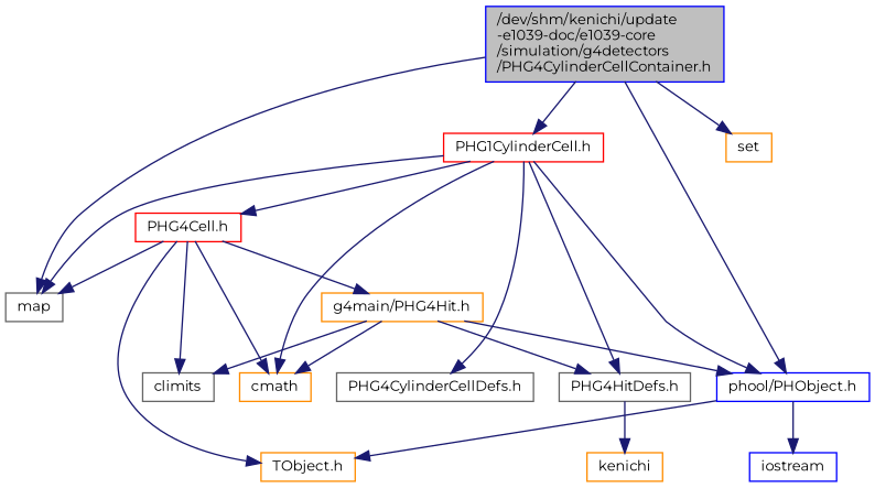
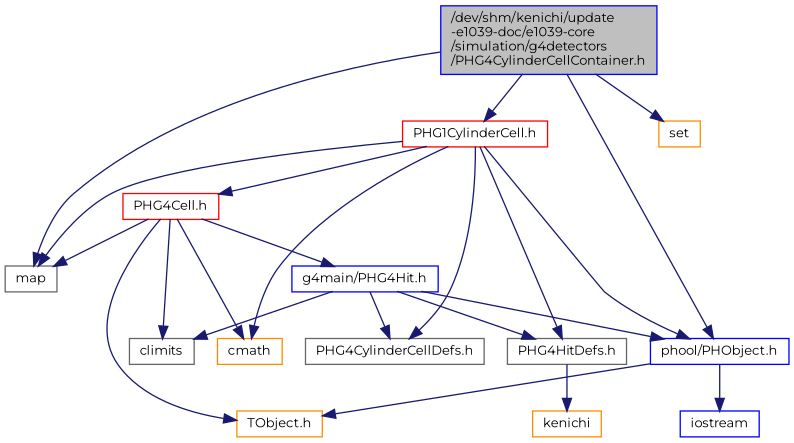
  digraph {
    fontname=Montserrat
    node [color=blue fontname=Montserrat fontsize=10 shape=record]
    edge [color=midnightblue fontname=Montserrat fontsize=10 labelfontname=FreeSans labelfontsize=10 style=solid]
    n1 [fillcolor=grey75 fontcolor=black height=0.2 label="/dev/shm/kenichi/update\l-e1039-doc/e1039-core\l/simulation/g4detectors\l/PHG4CylinderCellContainer.h" style=filled width=0.4]
    n2 [color=red height=0.2 label="PHG1CylinderCell.h" width=0.4]
    n3 [height=0.2 label="phool/PHObject.h" width=0.4]
    n4 [color=gray40 height=0.2 label=map width=0.4]
    n5 [color=darkorange height=0.2 label=set width=0.4]
    n6 [color=gray40 height=0.2 label="PHG4CylinderCellDefs.h" width=0.4]
    n7 [color=red height=0.2 label="PHG4Cell.h" width=0.4]
    n8 [color=gray40 height=0.2 label="PHG4HitDefs.h" width=0.4]
    n9 [color=darkorange height=0.2 label=cmath width=0.4]
    n10 [color=darkorange height=0.2 label="TObject.h" width=0.4]
    n11 [height=0.2 label=iostream width=0.4]
-   n12 [color=darkorange height=0.2 label="g4main/PHG4Hit.h" width=0.4]
+   n12 [height=0.2 label="g4main/PHG4Hit.h" width=0.4]
    n13 [color=gray40 height=0.2 label=climits width=0.4]
    n14 [color=darkorange height=0.2 label=kenichi width=0.4]
    n1 -> n2
    n1 -> n3
    n1 -> n4
    n1 -> n5
    n2 -> n3
    n2 -> n4
    n2 -> n6
    n2 -> n7
    n2 -> n8
    n2 -> n9
    n3 -> n10
    n3 -> n11
    n7 -> n4
    n7 -> n9
    n7 -> n10
    n7 -> n12
    n7 -> n13
    n8 -> n14
    n12 -> n3
    n12 -> n8
-   n12 -> n9
+   n12 -> n6
    n12 -> n13
  }
